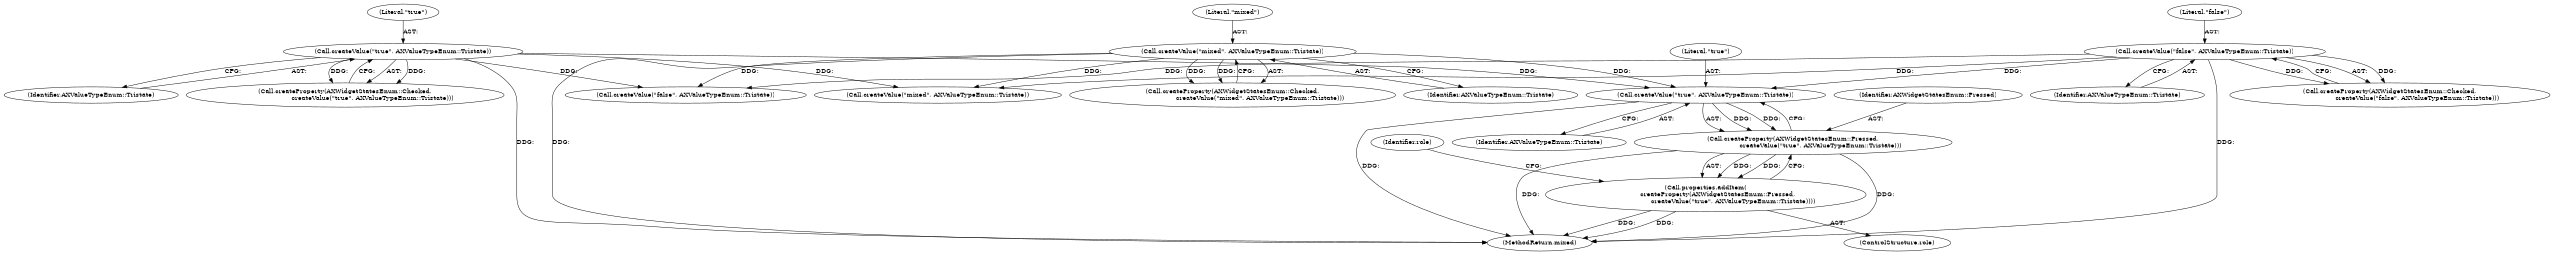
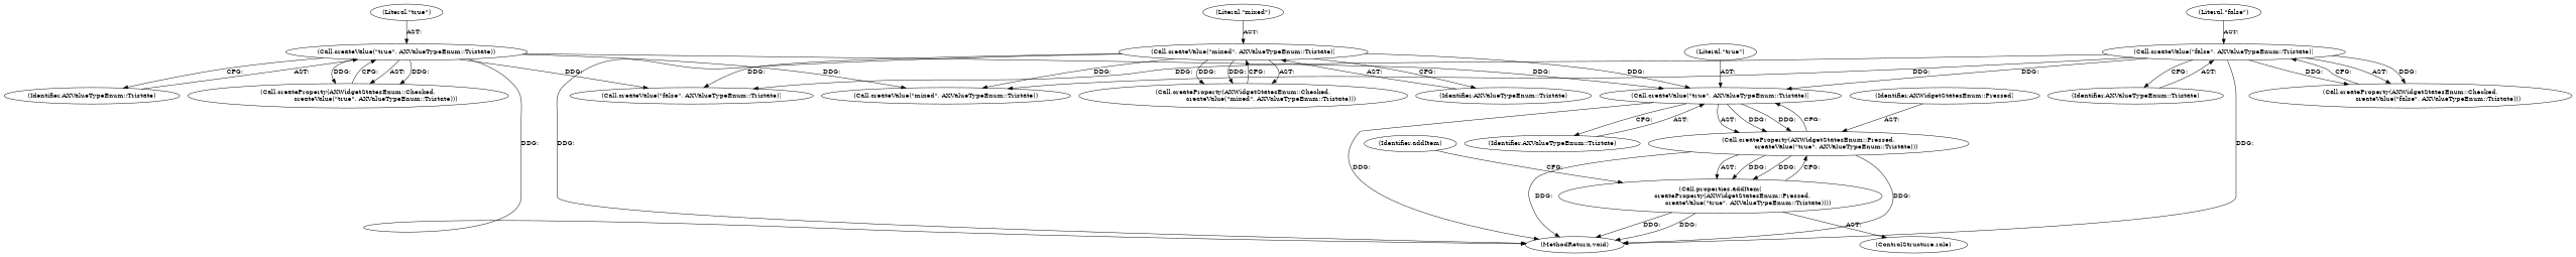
  digraph {
    n1 [label="(Call,createValue(\"true\", AXValueTypeEnum::Tristate))"]
    n2 [label="(Call,createProperty(AXWidgetStatesEnum::Pressed,\n                           createValue(\"true\", AXValueTypeEnum::Tristate)))"]
    n3 [label="(Identifier,AXValueTypeEnum::Tristate)"]
-   n4 [label="(MethodReturn,mixed)"]
+   n4 [label="(MethodReturn,void)"]
    n5 [label="(Call,properties.addItem(\n            createProperty(AXWidgetStatesEnum::Pressed,\n                           createValue(\"true\", AXValueTypeEnum::Tristate))))"]
    n6 [label="(Call,createValue(\"false\", AXValueTypeEnum::Tristate))"]
    n7 [label="(Call,createValue(\"false\", AXValueTypeEnum::Tristate))"]
    n8 [label="(Identifier,AXValueTypeEnum::Tristate)"]
    n9 [label="(Call,createProperty(AXWidgetStatesEnum::Checked,\n                           createValue(\"false\", AXValueTypeEnum::Tristate)))"]
    n10 [label="(Call,createValue(\"mixed\", AXValueTypeEnum::Tristate))"]
    n11 [label="(Call,createValue(\"mixed\", AXValueTypeEnum::Tristate))"]
    n12 [label="(Call,createProperty(AXWidgetStatesEnum::Checked,\n                           createValue(\"mixed\", AXValueTypeEnum::Tristate)))"]
    n13 [label="(Identifier,AXValueTypeEnum::Tristate)"]
    n14 [label="(Call,createValue(\"true\", AXValueTypeEnum::Tristate))"]
    n15 [label="(Identifier,AXValueTypeEnum::Tristate)"]
    n16 [label="(Call,createProperty(AXWidgetStatesEnum::Checked,\n                           createValue(\"true\", AXValueTypeEnum::Tristate)))"]
    n17 [label="(ControlStructure,role)"]
    n18 [label="(Literal,\"true\")"]
    n19 [label="(Identifier,AXWidgetStatesEnum::Pressed)"]
    n20 [label="(Literal,\"mixed\")"]
-   n21 [label="(Identifier,role)"]
+   n21 [label="(Identifier,addItem)"]
    n22 [label="(Literal,\"true\")"]
    n23 [label="(Literal,\"false\")"]
    n1 -> n2 [label="AST: "]
    n1 -> n2 [label="DDG: "]
    n1 -> n2 [label="DDG: "]
    n1 -> n3 [label="CFG: "]
    n1 -> n4 [label="DDG: "]
    n2 -> n1 [label="CFG: "]
    n2 -> n4 [label="DDG: "]
    n2 -> n4 [label="DDG: "]
    n2 -> n5 [label="AST: "]
    n2 -> n5 [label="DDG: "]
    n2 -> n5 [label="DDG: "]
    n3 -> n1 [label="AST: "]
    n5 -> n2 [label="CFG: "]
    n5 -> n4 [label="DDG: "]
    n5 -> n4 [label="DDG: "]
    n5 -> n17 [label="AST: "]
    n6 -> n1 [label="DDG: "]
    n6 -> n4 [label="DDG: "]
    n6 -> n7 [label="DDG: "]
    n6 -> n8 [label="CFG: "]
    n6 -> n9 [label="AST: "]
    n6 -> n9 [label="DDG: "]
    n6 -> n9 [label="DDG: "]
    n6 -> n10 [label="DDG: "]
    n8 -> n6 [label="AST: "]
    n9 -> n6 [label="CFG: "]
    n11 -> n1 [label="DDG: "]
    n11 -> n4 [label="DDG: "]
    n11 -> n7 [label="DDG: "]
    n11 -> n10 [label="DDG: "]
    n11 -> n12 [label="AST: "]
    n11 -> n12 [label="DDG: "]
    n11 -> n12 [label="DDG: "]
    n11 -> n13 [label="CFG: "]
    n12 -> n11 [label="CFG: "]
    n13 -> n11 [label="AST: "]
    n14 -> n1 [label="DDG: "]
    n14 -> n4 [label="DDG: "]
    n14 -> n7 [label="DDG: "]
    n14 -> n10 [label="DDG: "]
    n14 -> n15 [label="CFG: "]
    n14 -> n16 [label="AST: "]
    n14 -> n16 [label="DDG: "]
    n14 -> n16 [label="DDG: "]
    n15 -> n14 [label="AST: "]
    n16 -> n14 [label="CFG: "]
    n18 -> n1 [label="AST: "]
    n19 -> n2 [label="AST: "]
    n20 -> n11 [label="AST: "]
    n21 -> n5 [label="CFG: "]
    n22 -> n14 [label="AST: "]
    n23 -> n6 [label="AST: "]
  }
